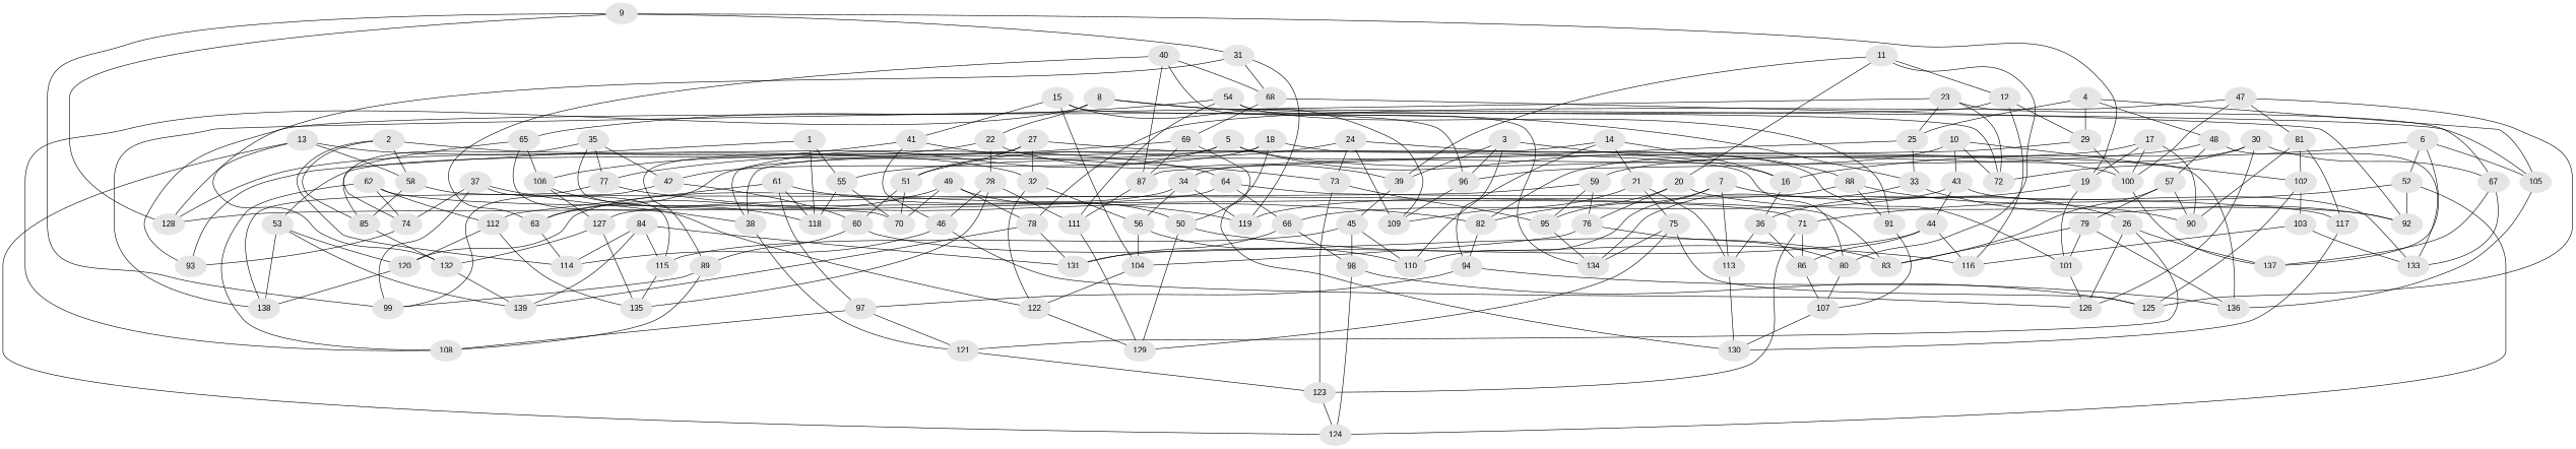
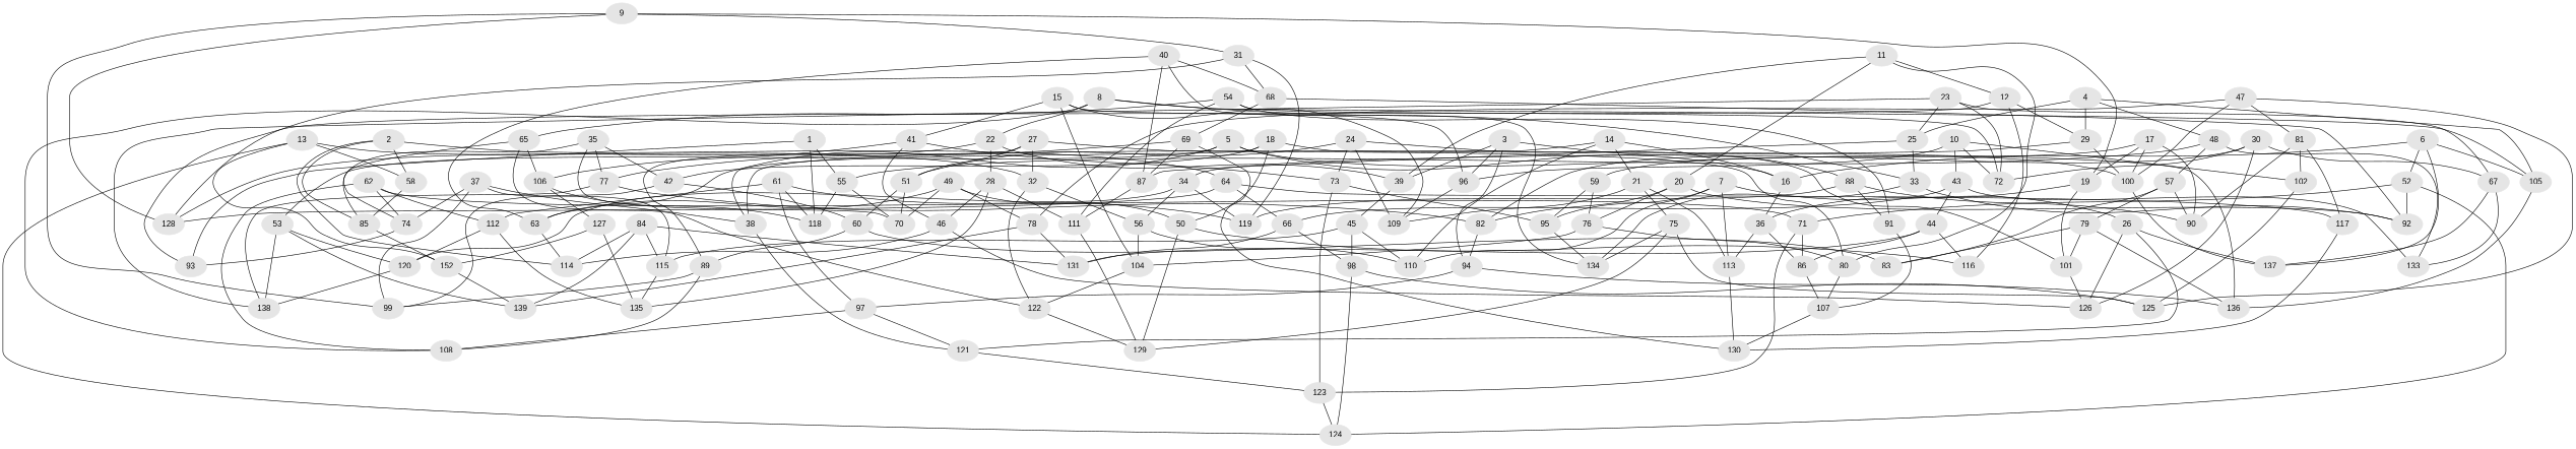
  graph {
    fontname="Liberation Sans"
    node [color=gray90 fontname="Liberation Sans" style=filled]
    edge [fontname="Liberation Sans"]
    1
    55
    93
    118
    70
    117
    130
    2
    58
    64
    85
    114
    83
    128
    66
-   132
+   132 [label=152]
    3
    39
    88
    94
    96
    45
    90
    119
    91
    136
    97
    109
    4
    25
    29
    48
    105
    33
    87
    100
    34
    133
    57
    5
    16
    53
    63
    36
    138
    120
    139
    137
    6
    52
    124
    92
    71
    7
    26
    95
    110
    113
    121
    126
    134
    8
    22
    108
    28
    9
    19
    31
    99
    101
    68
    10
    43
    72
    102
    44
    125
-   103
    11
    12
    20
    80
    116
    76
    82
    107
    13
    32
    56
    122
    14
    21
    38
    75
    15
    41
    104
    73
    46
    106
    86
    17
    59
    127
    18
    42
    50
    60
    129
    111
    135
    23
    67
    24
    51
    123
    27
    89
    30
    69
    35
    77
    37
    74
    115
    98
    40
    131
    47
    78
    81
    79
    49
    54
    65
    61
    112
    62
    84
    1 -- 55
    1 -- 93
    1 -- 118
    55 -- 118
    55 -- 70
    117 -- 130
    2 -- 58
    2 -- 64
    2 -- 85
    2 -- 114
    58 -- 85
-   58 -- 83
    64 -- 117
    64 -- 128
    64 -- 66
    85 -- 132
    66 -- 98
    66 -- 131
    132 -- 139
    3 -- 39
    3 -- 88
    3 -- 94
    3 -- 96
    39 -- 45
    88 -- 90
    88 -- 119
    88 -- 91
    94 -- 136
    94 -- 97
    96 -- 109
    45 -- 110
    45 -- 115
    45 -- 98
    91 -- 107
    97 -- 121
    97 -- 108
    4 -- 25
    4 -- 29
    4 -- 48
    4 -- 105
    25 -- 33
    25 -- 87
    29 -- 100
    29 -- 34
    48 -- 55
    48 -- 133
    48 -- 57
    105 -- 136
    33 -- 92
    33 -- 134
    87 -- 111
    100 -- 137
    34 -- 119
    34 -- 120
    34 -- 56
    57 -- 83
    57 -- 90
    57 -- 79
    5 -- 100
    5 -- 16
    5 -- 53
    5 -- 63
    16 -- 36
    53 -- 138
    53 -- 120
    53 -- 139
    63 -- 114
    36 -- 113
    36 -- 86
    120 -- 138
    6 -- 105
    6 -- 16
    6 -- 137
    6 -- 52
    52 -- 124
    52 -- 92
    52 -- 71
    71 -- 86
    71 -- 123
    7 -- 26
    7 -- 95
    7 -- 110
    7 -- 113
    26 -- 137
    26 -- 121
    26 -- 126
    95 -- 134
    113 -- 130
    121 -- 123
    8 -- 105
    8 -- 33
    8 -- 22
    8 -- 108
    22 -- 128
    22 -- 39
    22 -- 28
    28 -- 46
    28 -- 111
    28 -- 135
    9 -- 128
    9 -- 19
    9 -- 31
    9 -- 99
    19 -- 36
    19 -- 101
    31 -- 128
    31 -- 119
    31 -- 68
    101 -- 126
    68 -- 92
    68 -- 69
    10 -- 96
    10 -- 43
    10 -- 72
    10 -- 102
    43 -- 66
    43 -- 133
    43 -- 44
    102 -- 125
-   102 -- 103
    44 -- 116
    44 -- 86
    44 -- 131
-   103 -- 133
-   103 -- 116
    11 -- 39
    11 -- 12
    11 -- 20
    11 -- 80
    12 -- 93
    12 -- 29
    12 -- 116
    20 -- 92
    20 -- 76
    20 -- 82
    80 -- 107
    76 -- 80
    76 -- 104
    82 -- 94
    107 -- 130
    13 -- 58
    13 -- 132
    13 -- 124
    13 -- 32
    32 -- 56
    32 -- 122
    56 -- 110
    56 -- 104
    122 -- 129
    14 -- 16
    14 -- 110
    14 -- 21
    14 -- 38
    21 -- 109
    21 -- 113
    21 -- 75
    38 -- 121
    75 -- 134
    75 -- 125
    75 -- 129
    15 -- 96
    15 -- 109
    15 -- 41
    15 -- 104
    41 -- 73
    41 -- 46
    41 -- 106
    104 -- 122
    73 -- 95
    73 -- 123
    46 -- 114
    46 -- 126
    106 -- 118
    106 -- 127
    86 -- 107
    17 -- 90
    17 -- 100
    17 -- 19
    17 -- 59
    59 -- 95
    59 -- 76
-   59 -- 127
    127 -- 132
    127 -- 135
    18 -- 136
    18 -- 38
    18 -- 42
    18 -- 50
    42 -- 99
    42 -- 60
    50 -- 116
    50 -- 129
    60 -- 83
    60 -- 89
    111 -- 129
    23 -- 25
    23 -- 138
    23 -- 72
    23 -- 67
    67 -- 133
    67 -- 137
    24 -- 109
    24 -- 101
    24 -- 73
    24 -- 51
    51 -- 70
    51 -- 60
    123 -- 124
    27 -- 80
    27 -- 32
    27 -- 51
    27 -- 89
    89 -- 108
    89 -- 99
    30 -- 126
    30 -- 72
    30 -- 82
    30 -- 67
    69 -- 130
    69 -- 87
    69 -- 77
    35 -- 70
    35 -- 85
    35 -- 42
    35 -- 77
    77 -- 138
    77 -- 82
    37 -- 99
    37 -- 38
    37 -- 74
    37 -- 115
    74 -- 93
    115 -- 135
    98 -- 124
    98 -- 125
    40 -- 87
    40 -- 63
    40 -- 134
    40 -- 68
    47 -- 100
    47 -- 125
    47 -- 78
    47 -- 81
    78 -- 139
    78 -- 131
    81 -- 117
    81 -- 90
    81 -- 102
    79 -- 83
    79 -- 136
    79 -- 101
    49 -- 70
    49 -- 63
    49 -- 50
    49 -- 78
    54 -- 91
    54 -- 72
    54 -- 111
    54 -- 65
    65 -- 122
    65 -- 106
    65 -- 74
    61 -- 118
    61 -- 119
    61 -- 97
    61 -- 112
    112 -- 120
    112 -- 135
    62 -- 71
    62 -- 108
    62 -- 74
    62 -- 112
    84 -- 114
    84 -- 139
    84 -- 115
    84 -- 131
  }
